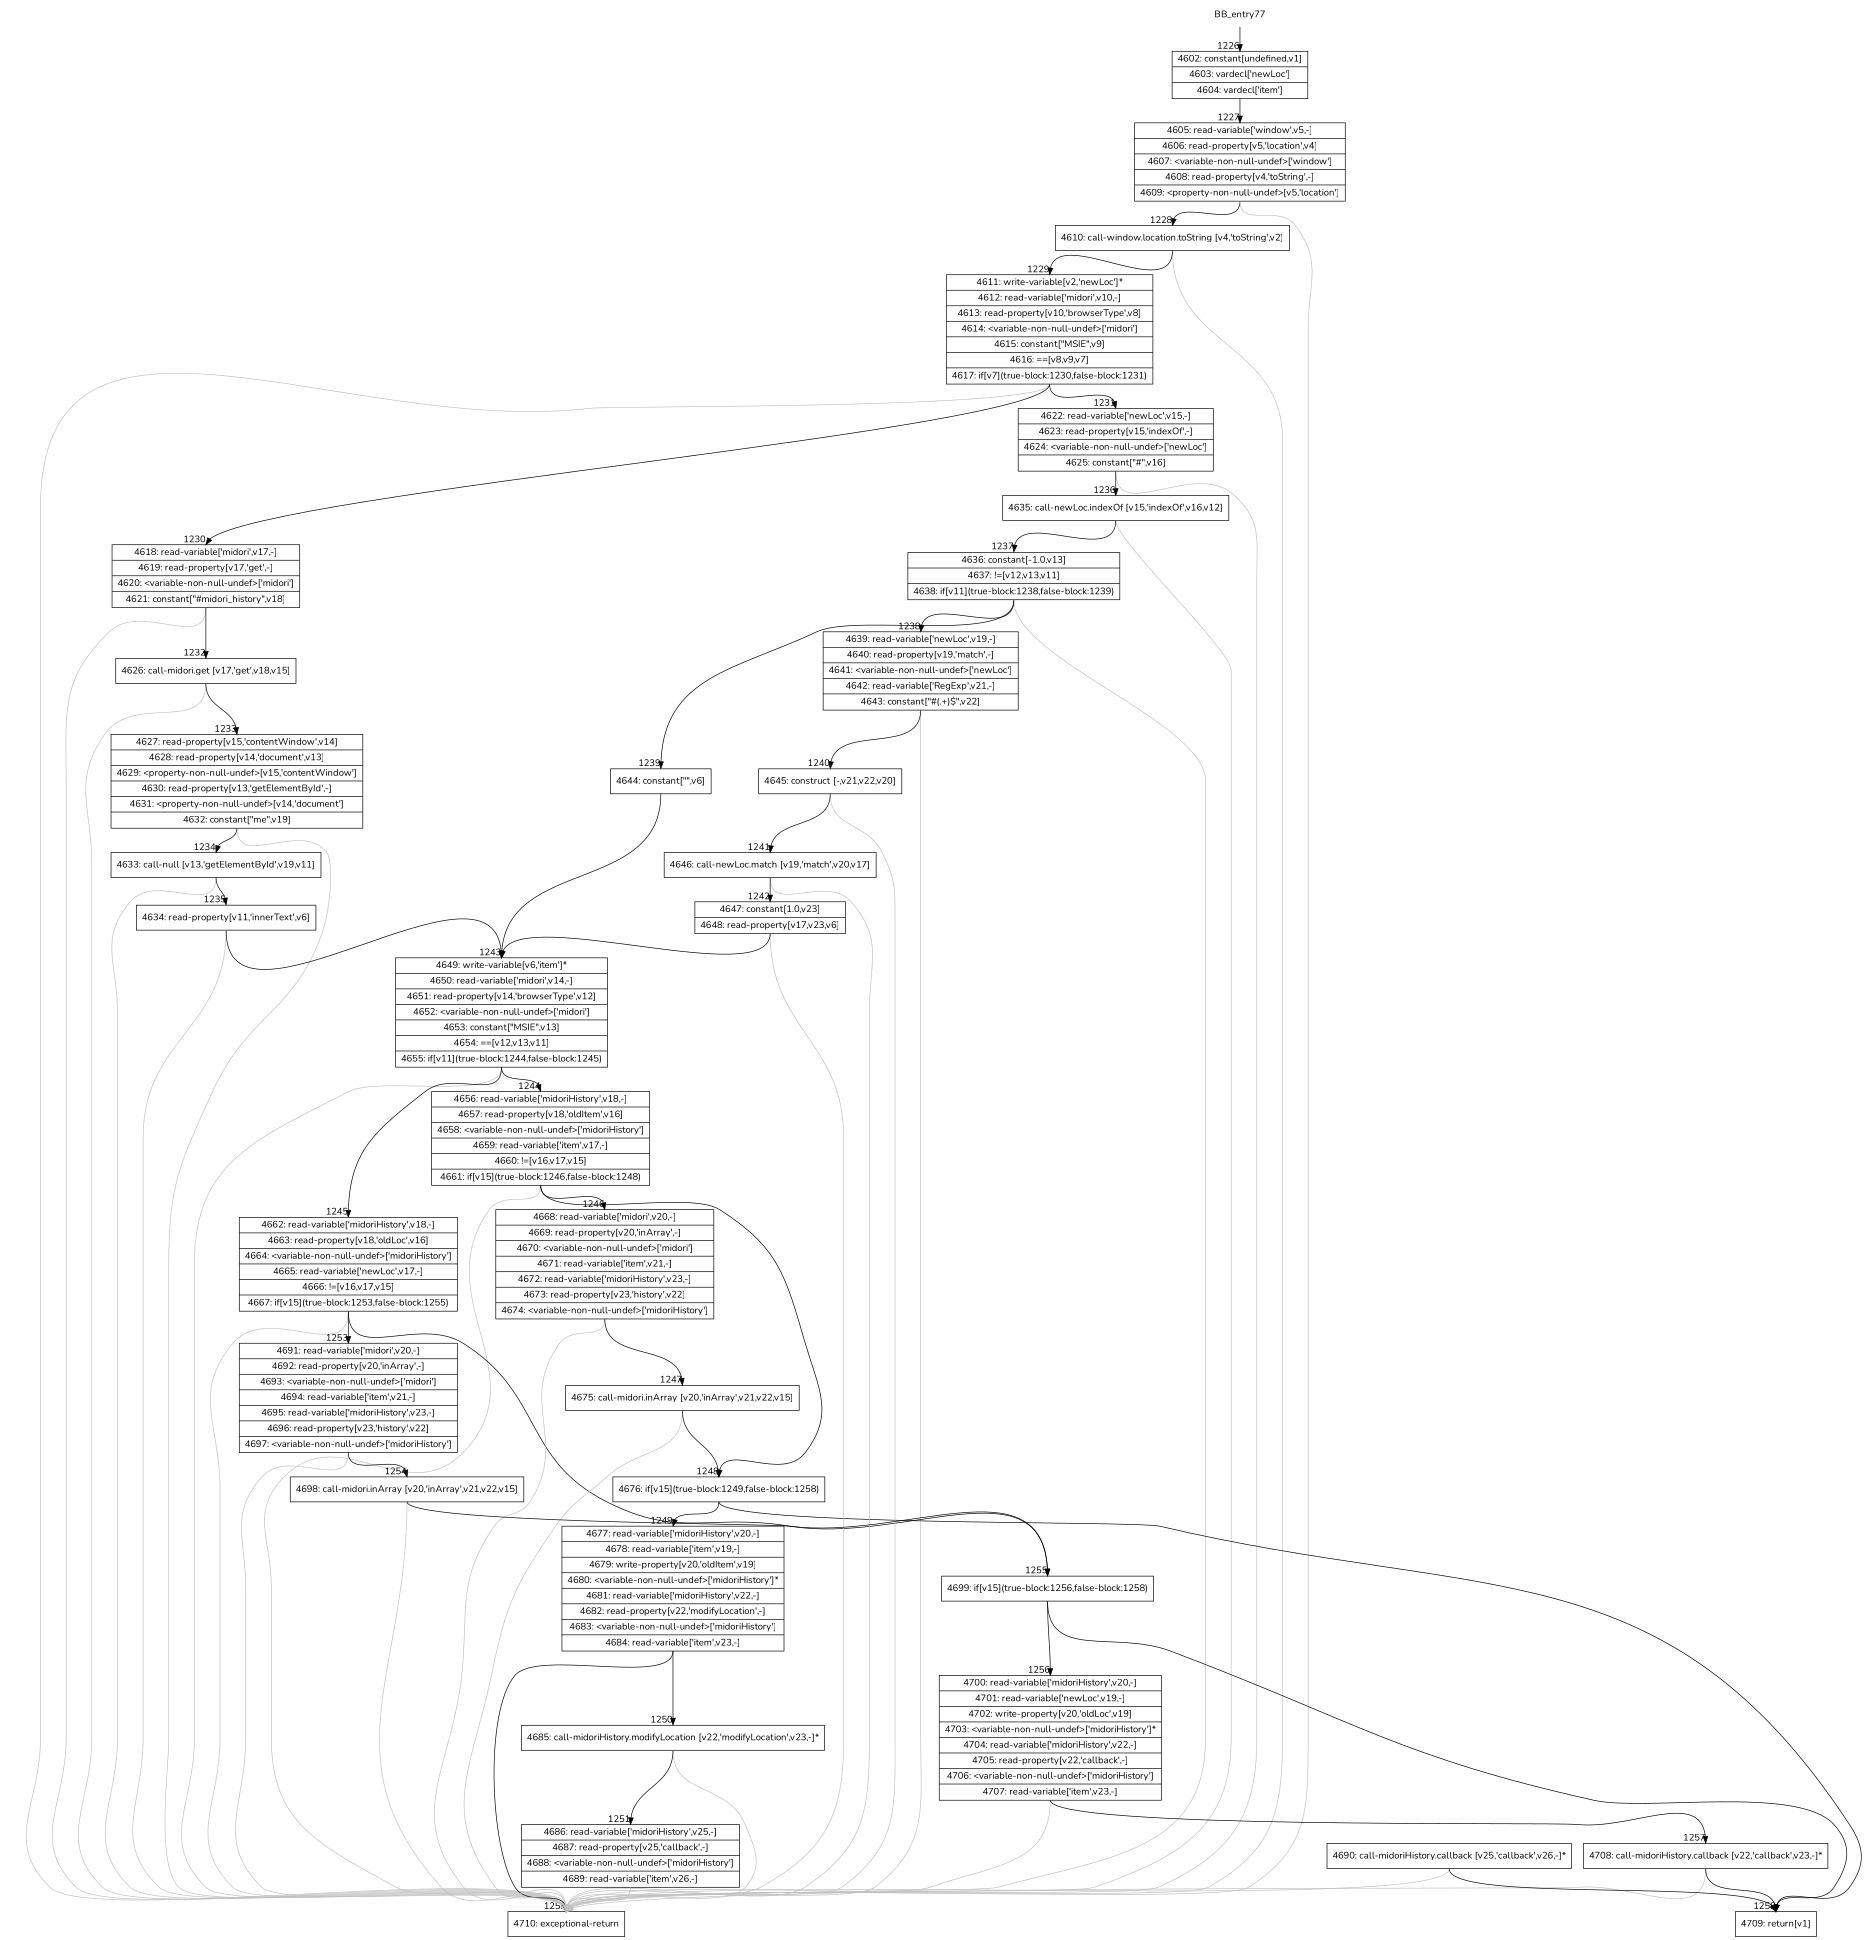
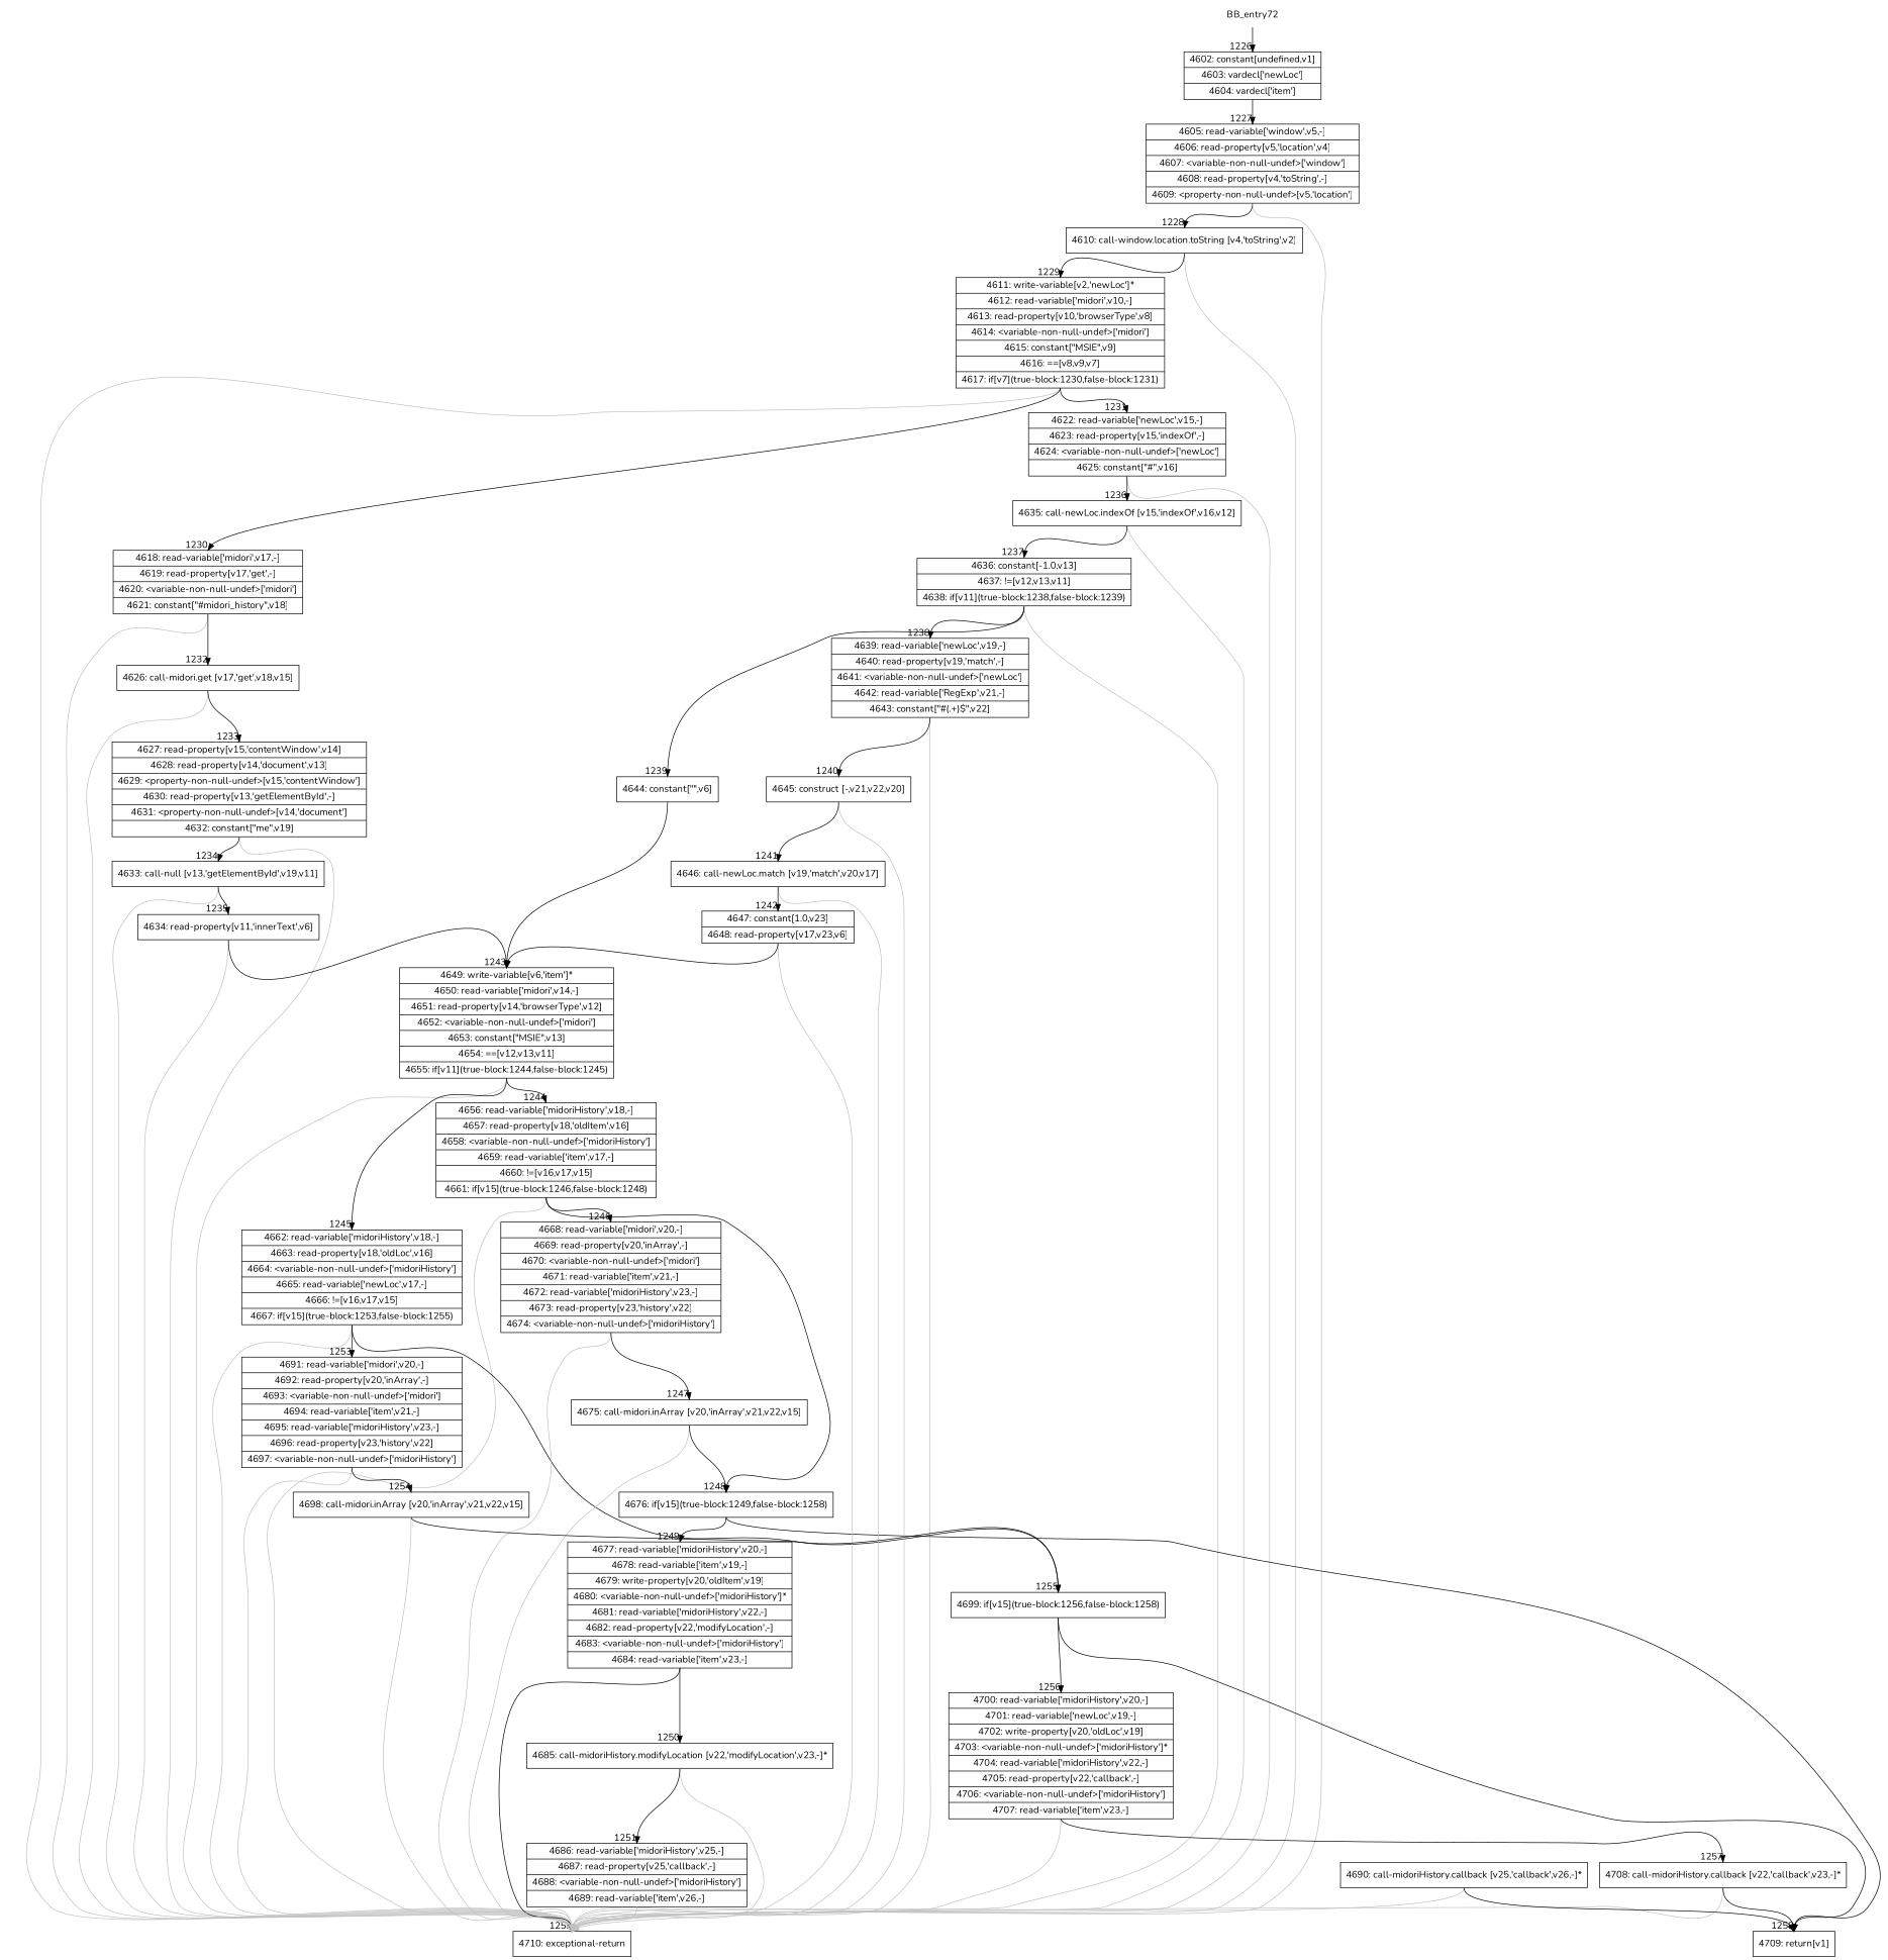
  digraph {
    fontname=Nunito
    rankdir=TD
    node [fontname=Nunito shape=record]
    edge [fontname=Nunito headport=n tailport=s]
-   BB_entry72 [shape=none label=BB_entry77]
+   BB_entry72 [shape=none]
    n2 [label="{4602: constant[undefined,v1]|4603: vardecl['newLoc']|4604: vardecl['item']}"]
    n3 [label="{4605: read-variable['window',v5,-]|4606: read-property[v5,'location',v4]|4607: \<variable-non-null-undef\>['window']|4608: read-property[v4,'toString',-]|4609: \<property-non-null-undef\>[v5,'location']}"]
    n4 [label="{4610: call-window.location.toString [v4,'toString',v2]}"]
    n5 [label="{4710: exceptional-return}"]
    n6 [label="{4611: write-variable[v2,'newLoc']*|4612: read-variable['midori',v10,-]|4613: read-property[v10,'browserType',v8]|4614: \<variable-non-null-undef\>['midori']|4615: constant[\"MSIE\",v9]|4616: ==[v8,v9,v7]|4617: if[v7](true-block:1230,false-block:1231)}"]
    n7 [label="{4618: read-variable['midori',v17,-]|4619: read-property[v17,'get',-]|4620: \<variable-non-null-undef\>['midori']|4621: constant[\"#midori_history\",v18]}"]
    n8 [label="{4622: read-variable['newLoc',v15,-]|4623: read-property[v15,'indexOf',-]|4624: \<variable-non-null-undef\>['newLoc']|4625: constant[\"#\",v16]}"]
    n9 [label="{4626: call-midori.get [v17,'get',v18,v15]}"]
    n10 [label="{4635: call-newLoc.indexOf [v15,'indexOf',v16,v12]}"]
    n11 [label="{4627: read-property[v15,'contentWindow',v14]|4628: read-property[v14,'document',v13]|4629: \<property-non-null-undef\>[v15,'contentWindow']|4630: read-property[v13,'getElementById',-]|4631: \<property-non-null-undef\>[v14,'document']|4632: constant[\"me\",v19]}"]
    n12 [label="{4636: constant[-1.0,v13]|4637: !=[v12,v13,v11]|4638: if[v11](true-block:1238,false-block:1239)}"]
    n13 [label="{4633: call-null [v13,'getElementById',v19,v11]}"]
    n14 [label="{4639: read-variable['newLoc',v19,-]|4640: read-property[v19,'match',-]|4641: \<variable-non-null-undef\>['newLoc']|4642: read-variable['RegExp',v21,-]|4643: constant[\"#(.+)$\",v22]}"]
    n15 [label="{4644: constant[\"\",v6]}"]
    n16 [label="{4634: read-property[v11,'innerText',v6]}"]
    n17 [label="{4649: write-variable[v6,'item']*|4650: read-variable['midori',v14,-]|4651: read-property[v14,'browserType',v12]|4652: \<variable-non-null-undef\>['midori']|4653: constant[\"MSIE\",v13]|4654: ==[v12,v13,v11]|4655: if[v11](true-block:1244,false-block:1245)}"]
    n18 [label="{4656: read-variable['midoriHistory',v18,-]|4657: read-property[v18,'oldItem',v16]|4658: \<variable-non-null-undef\>['midoriHistory']|4659: read-variable['item',v17,-]|4660: !=[v16,v17,v15]|4661: if[v15](true-block:1246,false-block:1248)}"]
    n19 [label="{4662: read-variable['midoriHistory',v18,-]|4663: read-property[v18,'oldLoc',v16]|4664: \<variable-non-null-undef\>['midoriHistory']|4665: read-variable['newLoc',v17,-]|4666: !=[v16,v17,v15]|4667: if[v15](true-block:1253,false-block:1255)}"]
    n20 [label="{4676: if[v15](true-block:1249,false-block:1258)}"]
    n21 [label="{4668: read-variable['midori',v20,-]|4669: read-property[v20,'inArray',-]|4670: \<variable-non-null-undef\>['midori']|4671: read-variable['item',v21,-]|4672: read-variable['midoriHistory',v23,-]|4673: read-property[v23,'history',v22]|4674: \<variable-non-null-undef\>['midoriHistory']}"]
    n22 [label="{4699: if[v15](true-block:1256,false-block:1258)}"]
    n23 [label="{4691: read-variable['midori',v20,-]|4692: read-property[v20,'inArray',-]|4693: \<variable-non-null-undef\>['midori']|4694: read-variable['item',v21,-]|4695: read-variable['midoriHistory',v23,-]|4696: read-property[v23,'history',v22]|4697: \<variable-non-null-undef\>['midoriHistory']}"]
    n24 [label="{4645: construct [-,v21,v22,v20]}"]
    n25 [label="{4646: call-newLoc.match [v19,'match',v20,v17]}"]
    n26 [label="{4647: constant[1.0,v23]|4648: read-property[v17,v23,v6]}"]
    n27 [label="{4677: read-variable['midoriHistory',v20,-]|4678: read-variable['item',v19,-]|4679: write-property[v20,'oldItem',v19]|4680: \<variable-non-null-undef\>['midoriHistory']*|4681: read-variable['midoriHistory',v22,-]|4682: read-property[v22,'modifyLocation',-]|4683: \<variable-non-null-undef\>['midoriHistory']|4684: read-variable['item',v23,-]}"]
    n28 [label="{4709: return[v1]}"]
    n29 [label="{4675: call-midori.inArray [v20,'inArray',v21,v22,v15]}"]
    n30 [label="{4700: read-variable['midoriHistory',v20,-]|4701: read-variable['newLoc',v19,-]|4702: write-property[v20,'oldLoc',v19]|4703: \<variable-non-null-undef\>['midoriHistory']*|4704: read-variable['midoriHistory',v22,-]|4705: read-property[v22,'callback',-]|4706: \<variable-non-null-undef\>['midoriHistory']|4707: read-variable['item',v23,-]}"]
    n31 [label="{4698: call-midori.inArray [v20,'inArray',v21,v22,v15]}"]
    n32 [label="{4685: call-midoriHistory.modifyLocation [v22,'modifyLocation',v23,-]*}"]
    n33 [label="{4708: call-midoriHistory.callback [v22,'callback',v23,-]*}"]
    n34 [label="{4686: read-variable['midoriHistory',v25,-]|4687: read-property[v25,'callback',-]|4688: \<variable-non-null-undef\>['midoriHistory']|4689: read-variable['item',v26,-]}"]
    n35 [label="{4690: call-midoriHistory.callback [v25,'callback',v26,-]*}"]
    BB_entry72 -> n2 [headlabel="    1226"]
    n2 -> n3 [headlabel="      1227"]
    n3 -> n4 [headlabel="      1228"]
    n3 -> n5 [color=gray headlabel="      1259"]
    n4 -> n5 [color=gray]
    n4 -> n6 [headlabel="      1229"]
    n6 -> n5 [color=gray]
    n6 -> n7 [headlabel="      1230"]
    n6 -> n8 [headlabel="      1231"]
    n7 -> n5 [color=gray]
    n7 -> n9 [headlabel="      1232"]
    n8 -> n5 [color=gray]
    n8 -> n10 [headlabel="      1236"]
    n9 -> n5 [color=gray]
    n9 -> n11 [headlabel="      1233"]
    n10 -> n5 [color=gray]
    n10 -> n12 [headlabel="      1237"]
    n11 -> n5 [color=gray]
    n11 -> n13 [headlabel="      1234"]
    n12 -> n5 [color=gray]
    n12 -> n14 [headlabel="      1238"]
    n12 -> n15 [headlabel="      1239"]
    n13 -> n5 [color=gray]
    n13 -> n16 [headlabel="      1235"]
    n14 -> n5 [color=gray]
    n14 -> n24 [headlabel="      1240"]
    n15 -> n17
    n16 -> n5 [color=gray]
    n16 -> n17 [headlabel="      1243"]
    n17 -> n5 [color=gray]
    n17 -> n18 [headlabel="      1244"]
    n17 -> n19 [headlabel="      1245"]
    n18 -> n5 [color=gray]
    n18 -> n20 [headlabel="      1248"]
    n18 -> n21 [headlabel="      1246"]
    n19 -> n5 [color=gray]
    n19 -> n22 [headlabel="      1255"]
    n19 -> n23 [headlabel="      1253"]
    n20 -> n27 [headlabel="      1249"]
    n20 -> n28 [headlabel="      1258"]
    n21 -> n5 [color=gray]
    n21 -> n29 [headlabel="      1247"]
    n22 -> n28
    n22 -> n30 [headlabel="      1256"]
    n23 -> n5 [color=gray]
    n23 -> n31 [headlabel="      1254"]
    n24 -> n5 [color=gray]
    n24 -> n25 [headlabel="      1241"]
    n25 -> n5 [color=gray]
    n25 -> n26 [headlabel="      1242"]
    n26 -> n5 [color=gray]
    n26 -> n17
    n27 -> n5 [color=black]
    n27 -> n32 [headlabel="      1250"]
    n29 -> n5 [color=gray]
    n29 -> n20
    n30 -> n5 [color=gray]
    n30 -> n33 [headlabel="      1257"]
    n31 -> n5 [color=gray]
    n31 -> n22
    n32 -> n5 [color=gray]
    n32 -> n34 [headlabel="      1251"]
    n33 -> n5 [color=gray]
    n33 -> n28
    n34 -> n5 [color=gray]
    n35 -> n5 [color=gray]
    n35 -> n28
  }
